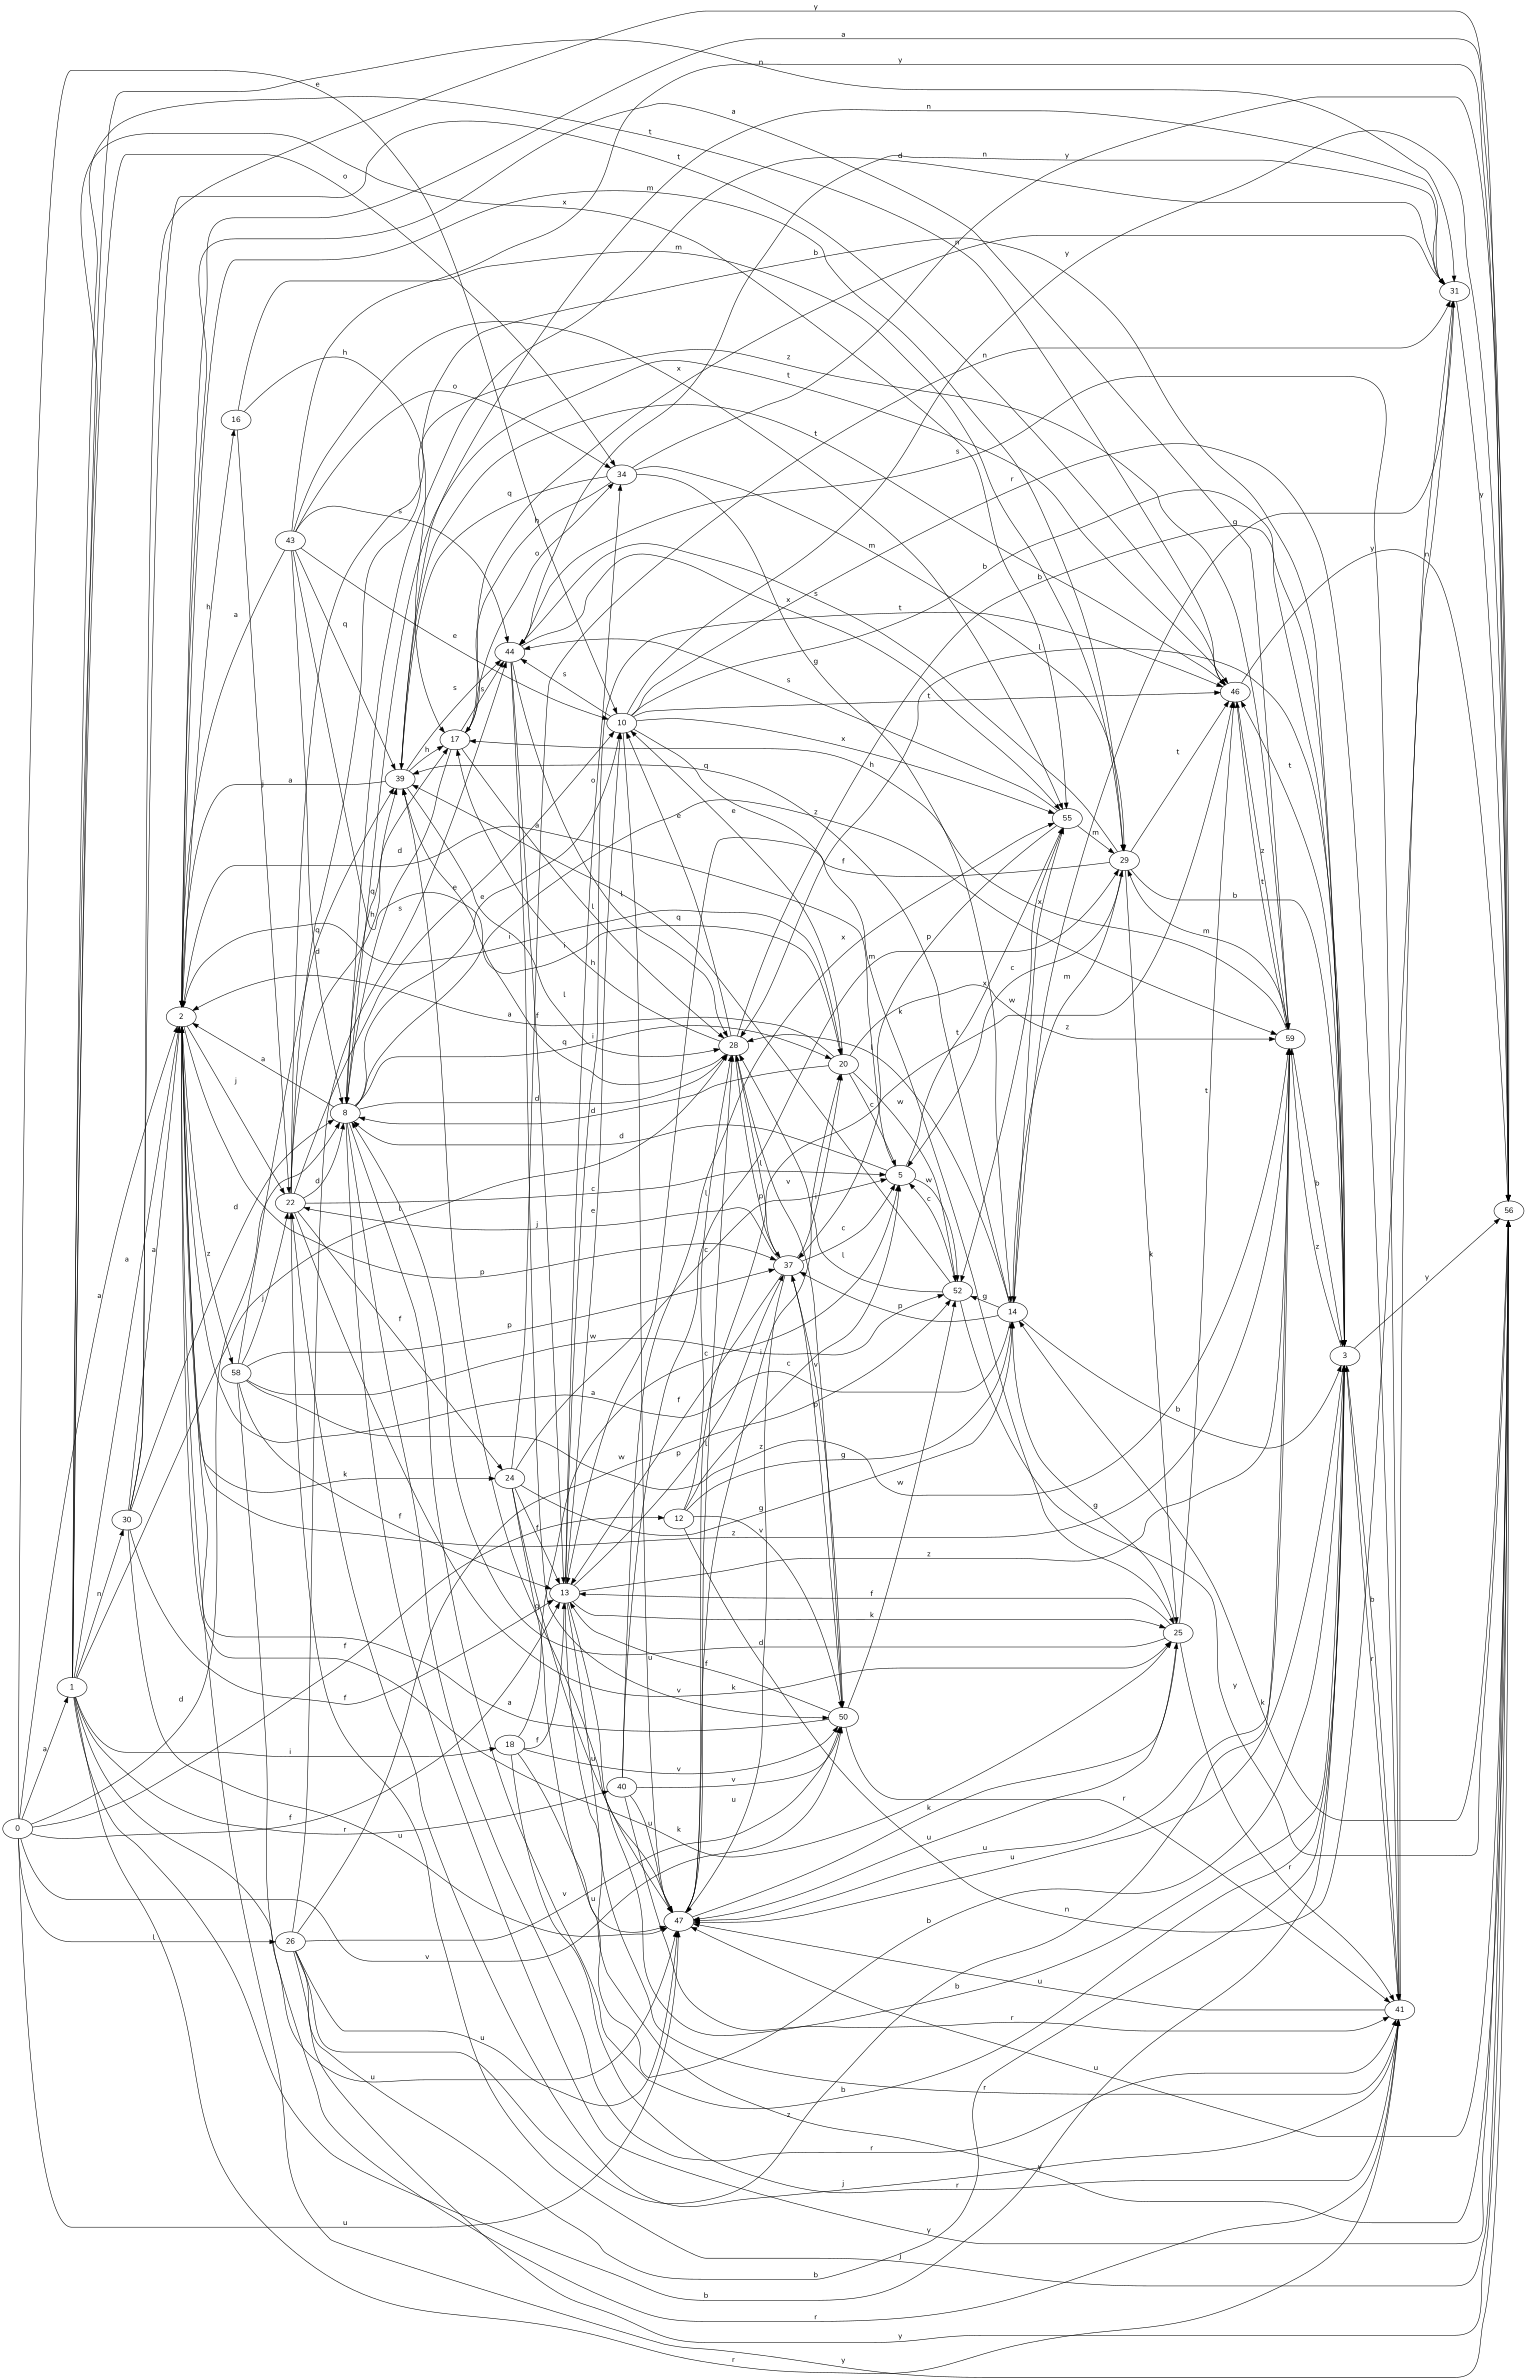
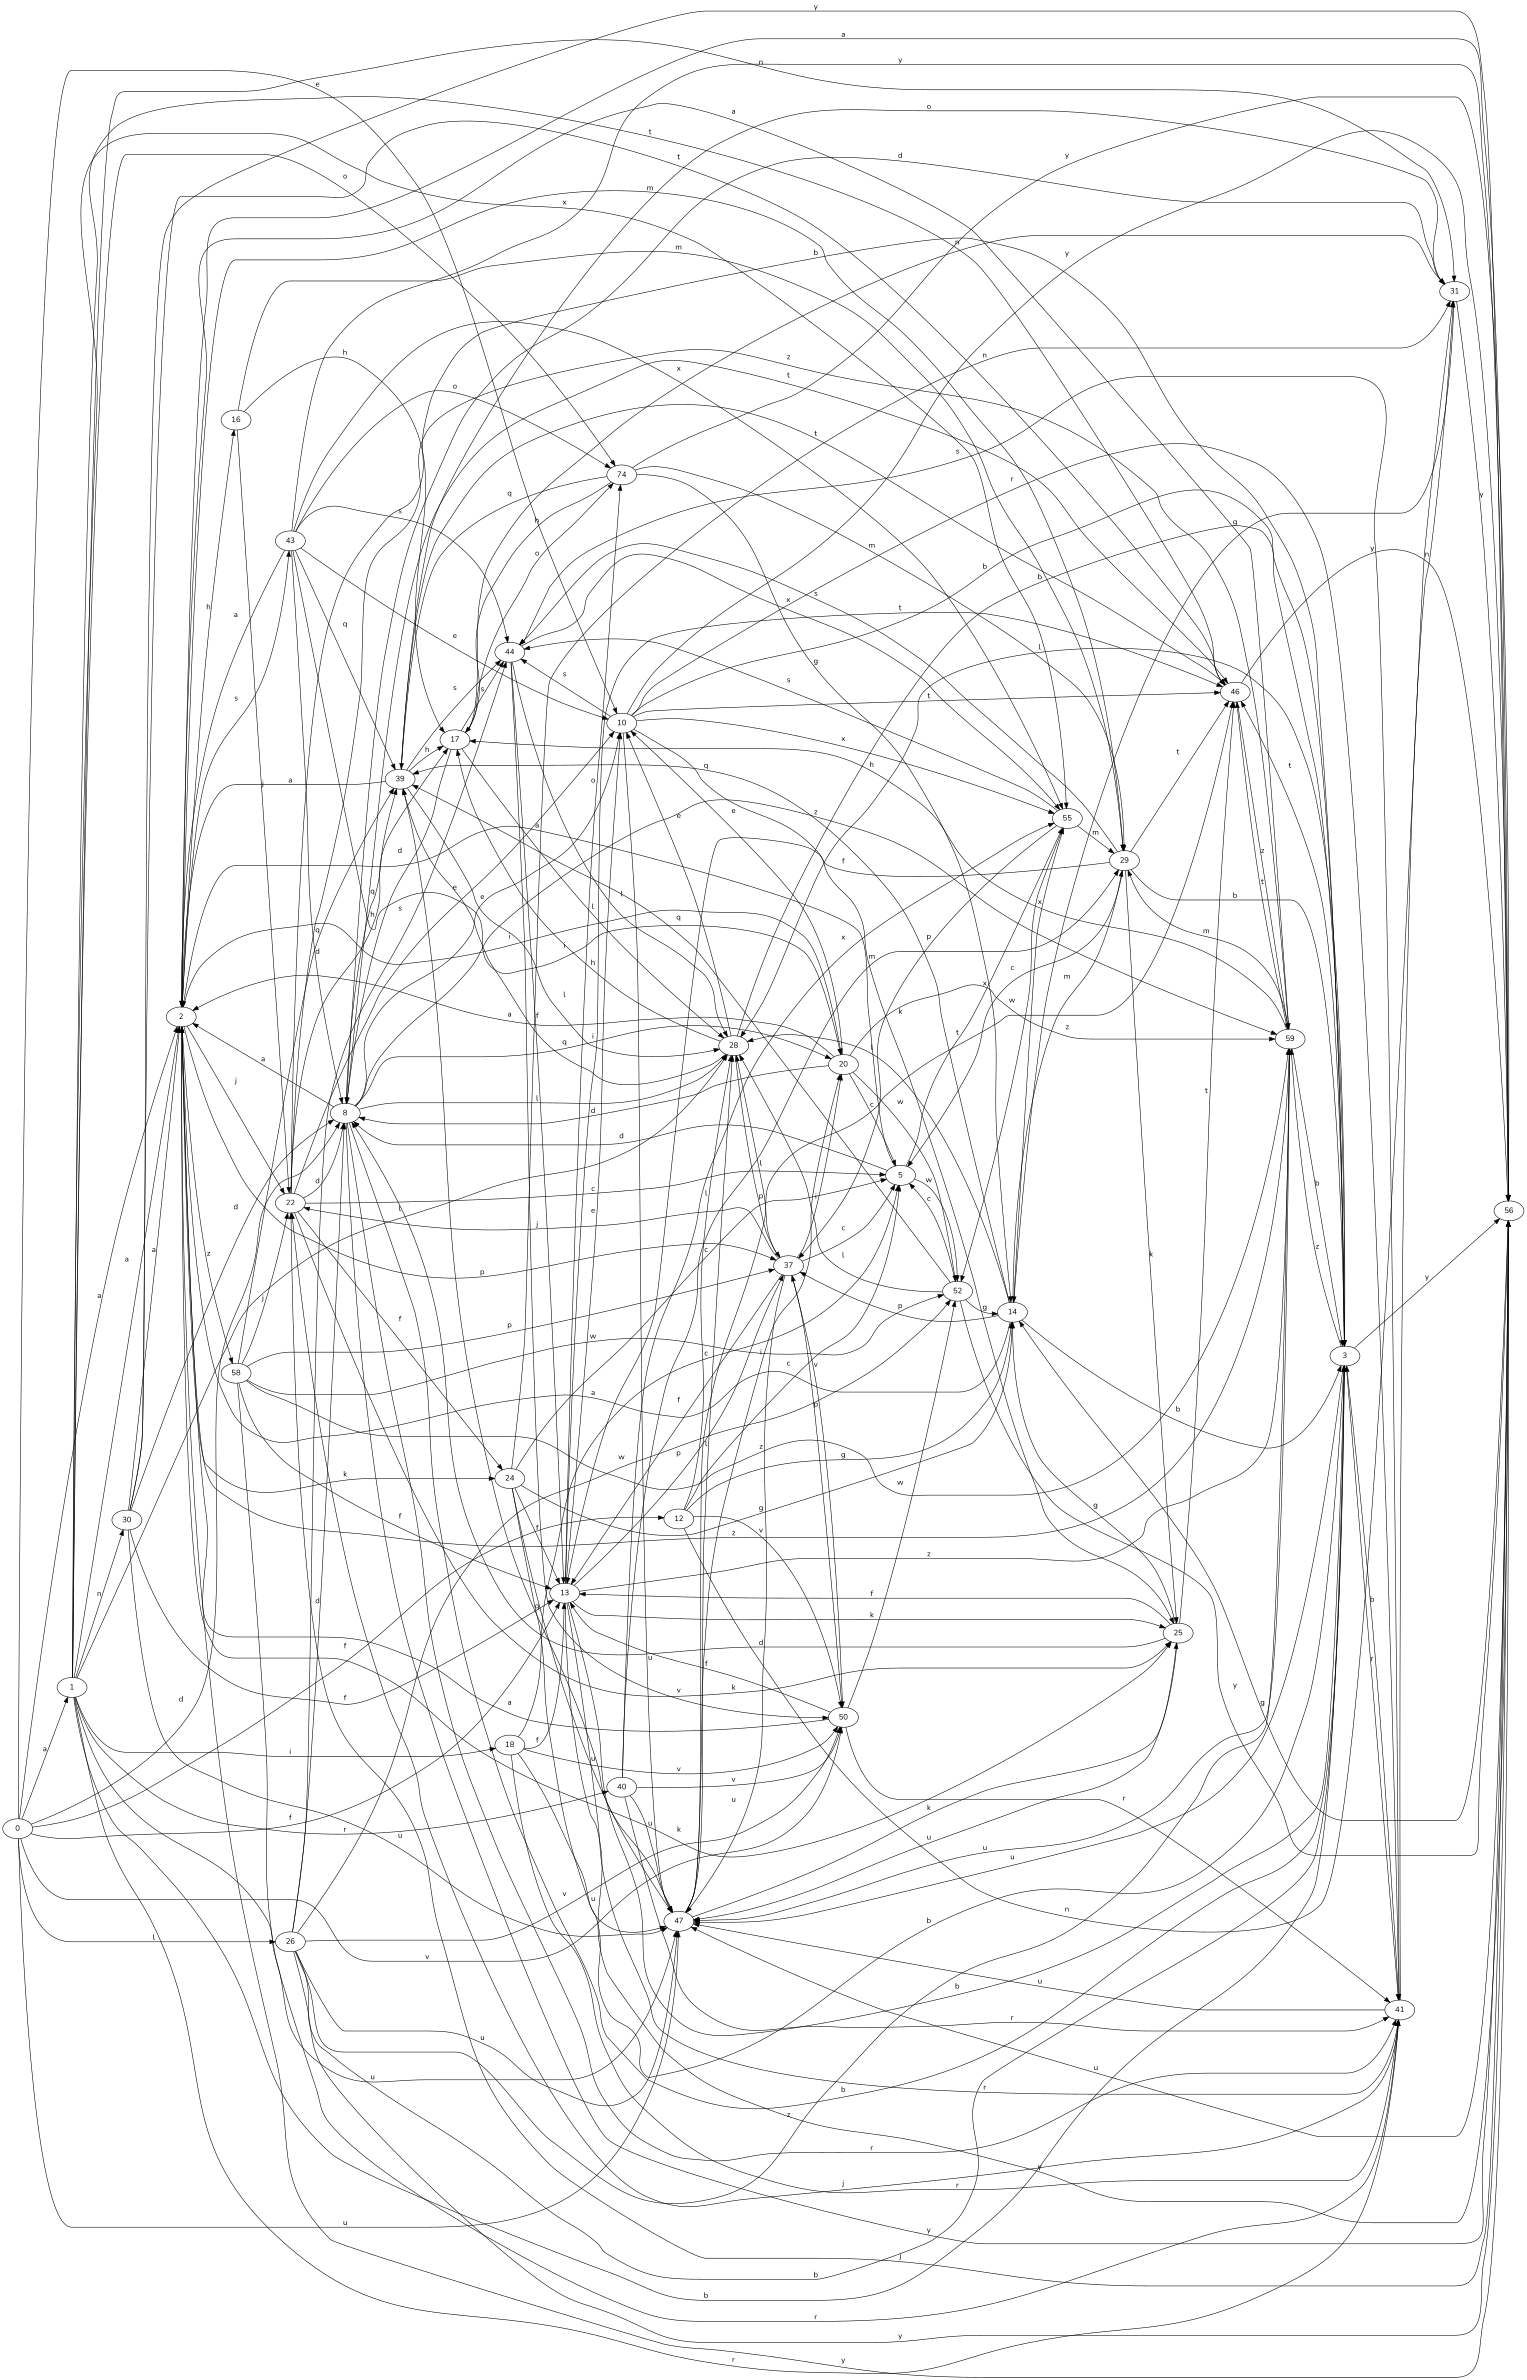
  strict digraph {
    fontname=Nunito
    rankdir=LR
    node [fontname=Nunito]
    edge [fontname=Nunito]
    0
    1
    2
    8
    10
    12
    13
    26
    47
    50
    3
    18
    28
    30
    31
-   34
+   34 [label=74]
    40
    41
    46
    55
    16
    20
    22
    24
    25
    29
    37
    n28 [label=43]
    56
    58
    59
    39
    44
    5
    14
    52
    17
    0 -> 1 [label=a]
    0 -> 2 [label=a]
    0 -> 8 [label=d]
    0 -> 10 [label=e]
    0 -> 12 [label=f]
    0 -> 13 [label=f]
    0 -> 26 [label=l]
    0 -> 47 [label=u]
    0 -> 50 [label=v]
    1 -> 2 [label=a]
    1 -> 47 [label=u]
    1 -> 3 [label=b]
    1 -> 18 [label=i]
    1 -> 28 [label=l]
    1 -> 30 [label=n]
    1 -> 31 [label=n]
    1 -> 34 [label=o]
    1 -> 40 [label=r]
    1 -> 41 [label=r]
    1 -> 46 [label=t]
    1 -> 55 [label=x]
    2 -> 16 [label=h]
    2 -> 20 [label=i]
    2 -> 22 [label=j]
    2 -> 24 [label=k]
    2 -> 25 [label=k]
    2 -> 29 [label=m]
    2 -> 37 [label=p]
+   2 -> n28 [label=s]
    2 -> 56 [label=y]
    2 -> 58 [label=z]
    2 -> 59 [label=z]
    8 -> 2 [label=a]
    8 -> 10 [label=e]
    8 -> 3 [label=b]
-   8 -> 28 [label=d]
+   8 -> 28 [label=l]
    8 -> 41 [label=r]
    8 -> 46 [label=t]
    8 -> 20 [label=i]
    8 -> 56 [label=y]
    8 -> 59 [label=z]
    8 -> 39 [label=q]
    10 -> 47 [label=u]
    10 -> 3 [label=b]
    10 -> 41 [label=r]
    10 -> 46 [label=t]
    10 -> 55 [label=x]
    10 -> 25 [label=k]
    10 -> 56 [label=y]
    10 -> 44 [label=s]
    12 -> 50 [label=v]
    12 -> 28 [label=l]
    12 -> 31 [label=n]
    12 -> 5 [label=c]
    12 -> 14 [label=g]
    13 -> 10 [label=e]
    13 -> 3 [label=b]
    13 -> 34 [label=o]
    13 -> 41 [label=r]
    13 -> 46 [label=t]
    13 -> 25 [label=k]
    13 -> 37 [label=p]
    13 -> 56 [label=y]
    13 -> 59 [label=z]
+   26 -> 8 [label=d]
    26 -> 47 [label=u]
    26 -> 50 [label=v]
    26 -> 3 [label=b]
    26 -> 56 [label=y]
    26 -> 59 [label=z]
    26 -> 44 [label=s]
    26 -> 52 [label=w]
    47 -> 28 [label=l]
    47 -> 46 [label=t]
    47 -> 20 [label=i]
    47 -> 25 [label=k]
    47 -> 39 [label=q]
    50 -> 2 [label=a]
    50 -> 13 [label=f]
    50 -> 41 [label=r]
    50 -> 37 [label=p]
    50 -> 52 [label=w]
    3 -> 47 [label=u]
    3 -> 28 [label=l]
    3 -> 41 [label=r]
    3 -> 46 [label=t]
    3 -> 56 [label=y]
    3 -> 59 [label=z]
    18 -> 13 [label=f]
    18 -> 47 [label=u]
    18 -> 50 [label=v]
    18 -> 41 [label=r]
    18 -> 5 [label=c]
    28 -> 10 [label=e]
-   28 -> 50 [label=v]
    28 -> 3 [label=b]
    28 -> 37 [label=p]
    28 -> 39 [label=q]
    28 -> 17 [label=h]
    30 -> 2 [label=a]
    30 -> 8 [label=d]
    30 -> 13 [label=f]
    30 -> 47 [label=u]
    30 -> 46 [label=t]
    30 -> 56 [label=y]
    31 -> 8 [label=d]
    31 -> 56 [label=y]
    31 -> 14 [label=g]
    34 -> 29 [label=m]
    34 -> 56 [label=y]
    34 -> 39 [label=q]
    34 -> 14 [label=g]
    34 -> 17 [label=h]
    40 -> 47 [label=u]
    40 -> 50 [label=v]
    40 -> 41 [label=r]
    40 -> 55 [label=x]
    40 -> 29 [label=m]
    41 -> 47 [label=u]
    41 -> 3 [label=b]
    41 -> 31 [label=n]
    41 -> 22 [label=j]
    41 -> 44 [label=s]
    46 -> 56 [label=y]
    46 -> 59 [label=z]
    55 -> 29 [label=m]
    55 -> 37 [label=p]
    55 -> 44 [label=s]
    55 -> 52 [label=w]
    16 -> 22 [label=j]
    16 -> 29 [label=m]
    16 -> 17 [label=h]
    20 -> 2 [label=a]
    20 -> 8 [label=d]
    20 -> 10 [label=e]
    20 -> 59 [label=z]
    20 -> 5 [label=c]
    20 -> 52 [label=w]
    22 -> 8 [label=d]
    22 -> 10 [label=e]
    22 -> 3 [label=b]
    22 -> 24 [label=f]
    22 -> 25 [label=k]
    22 -> 59 [label=z]
    22 -> 5 [label=c]
    22 -> 17 [label=h]
    24 -> 13 [label=f]
    24 -> 47 [label=u]
    24 -> 3 [label=b]
    24 -> 31 [label=n]
    24 -> 5 [label=c]
    24 -> 14 [label=g]
    25 -> 8 [label=d]
    25 -> 13 [label=f]
    25 -> 47 [label=u]
-   25 -> 41 [label=r]
    25 -> 46 [label=t]
    25 -> 14 [label=g]
    29 -> 13 [label=f]
    29 -> 3 [label=b]
    29 -> 46 [label=t]
    29 -> 25 [label=k]
    29 -> 44 [label=s]
    29 -> 5 [label=c]
    37 -> 13 [label=f]
    37 -> 47 [label=u]
    37 -> 50 [label=v]
    37 -> 28 [label=l]
    37 -> 20 [label=i]
    37 -> 22 [label=j]
    37 -> 5 [label=c]
    n28 -> 2 [label=a]
    n28 -> 8 [label=d]
    n28 -> 10 [label=e]
    n28 -> 34 [label=o]
    n28 -> 55 [label=x]
    n28 -> 20 [label=i]
    n28 -> 56 [label=y]
    n28 -> 39 [label=q]
    n28 -> 44 [label=s]
    56 -> 2 [label=a]
    56 -> 47 [label=u]
    56 -> 22 [label=j]
-   56 -> 14 [label=k]
+   56 -> 14 [label=g]
    58 -> 13 [label=f]
    58 -> 41 [label=r]
    58 -> 22 [label=j]
    58 -> 37 [label=p]
    58 -> 59 [label=z]
    58 -> 39 [label=q]
    58 -> 52 [label=w]
    59 -> 2 [label=a]
    59 -> 47 [label=u]
    59 -> 3 [label=b]
    59 -> 46 [label=t]
    59 -> 29 [label=m]
    59 -> 17 [label=h]
    39 -> 2 [label=a]
    39 -> 28 [label=l]
-   39 -> 31 [label=n]
+   39 -> 31 [label=o]
    39 -> 46 [label=t]
    39 -> 44 [label=s]
    39 -> 17 [label=h]
    44 -> 13 [label=f]
    44 -> 50 [label=v]
    44 -> 28 [label=l]
-   44 -> 31 [label=n]
    44 -> 55 [label=x]
    5 -> 2 [label=a]
    5 -> 8 [label=d]
    5 -> 55 [label=x]
    5 -> 52 [label=w]
    14 -> 2 [label=a]
    14 -> 3 [label=b]
    14 -> 28 [label=l]
    14 -> 55 [label=x]
    14 -> 29 [label=m]
    14 -> 37 [label=p]
    14 -> 39 [label=q]
    52 -> 28 [label=l]
    52 -> 56 [label=y]
    52 -> 39 [label=q]
    52 -> 5 [label=c]
-   14 -> 52 [label=g]
+   52 -> 14 [label=g]
    17 -> 8 [label=d]
    17 -> 28 [label=l]
    17 -> 31 [label=n]
    17 -> 34 [label=o]
    17 -> 44 [label=s]
  }
